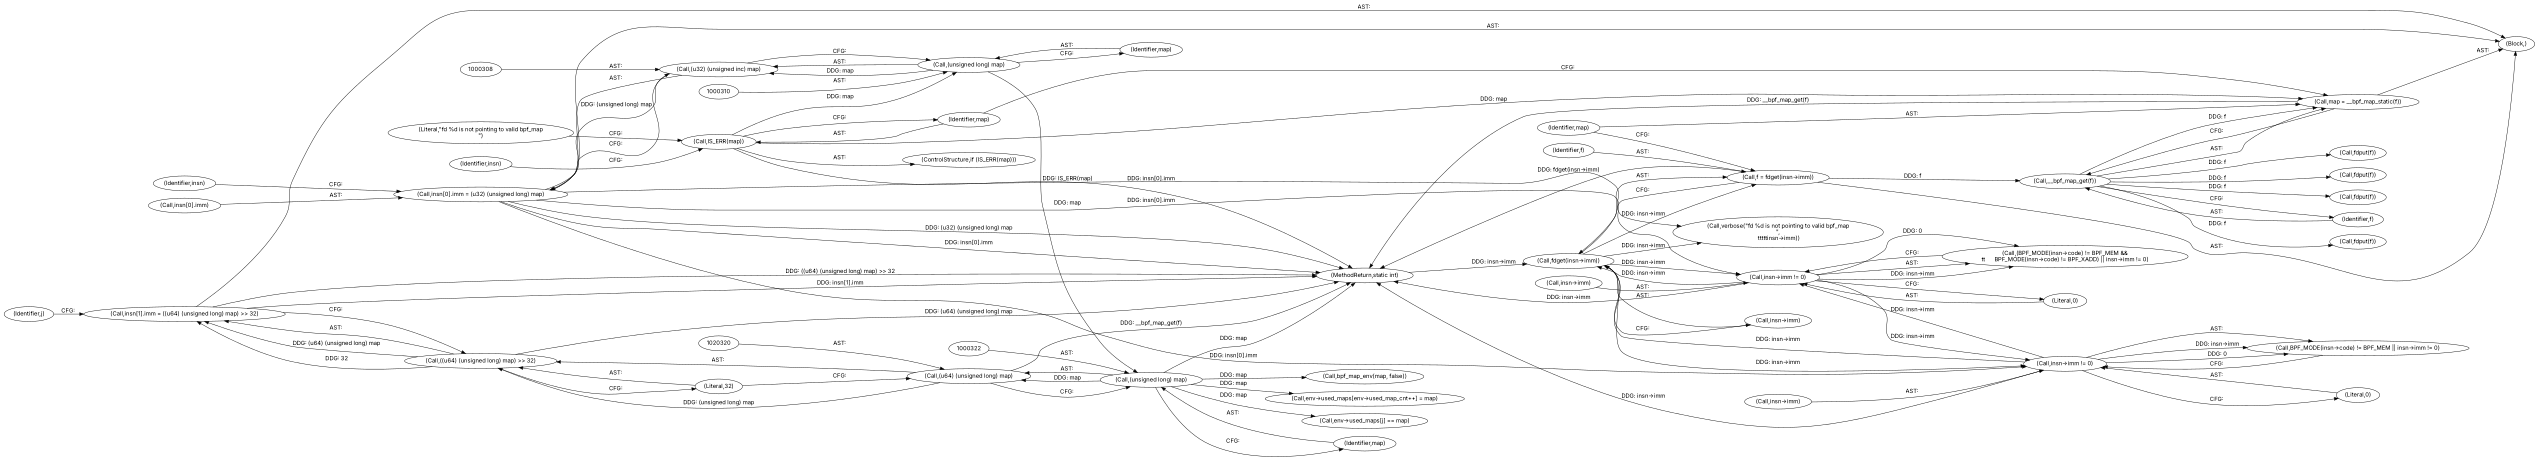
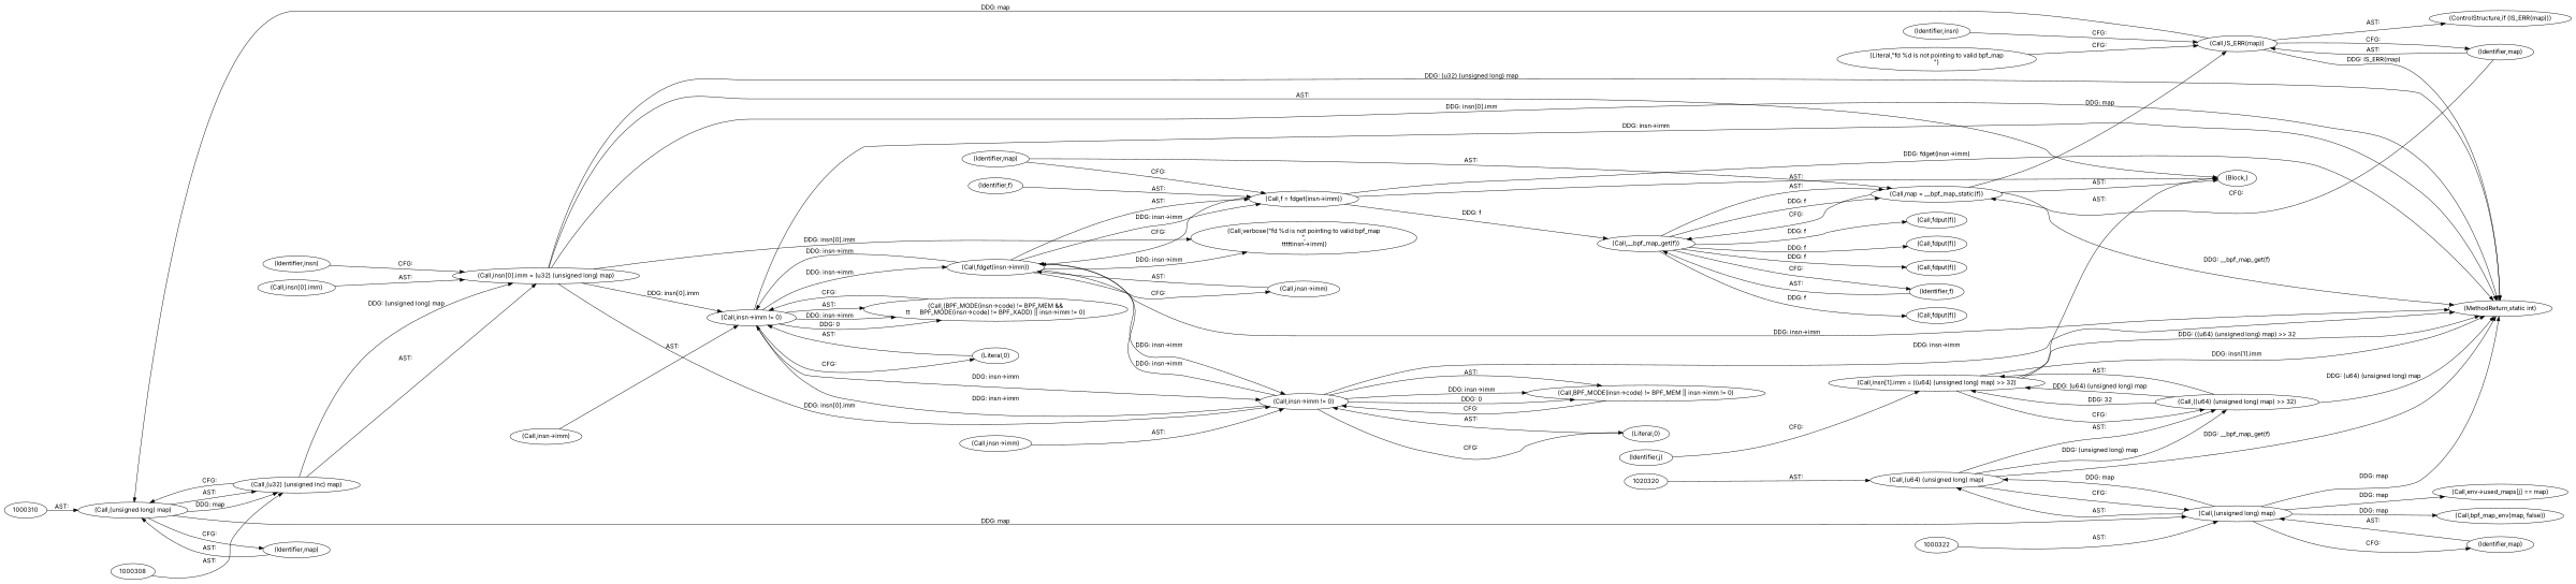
  digraph {
    fontname=Inter
    rankdir=LR
    node [fontname=Inter]
    edge [fontname=Inter]
    n1 [label="(Call,insn[1].imm = ((u64) (unsigned long) map) >> 32)"]
    n2 [label="(Call,((u64) (unsigned long) map) >> 32)"]
    n3 [label="(MethodReturn,static int)"]
    n4 [label="(Block,)"]
-   n5 [label="(Literal,32)"]
    n6 [label="(Call,(u64) (unsigned long) map)"]
    n7 [label="(Call,(unsigned long) map)"]
    n8 [label="(Call,env->used_maps[j] == map)"]
    n9 [label="(Identifier,map)"]
    n10 [label="(Call,bpf_map_env(map, false))"]
-   n11 [label="(Call,env->used_maps[env->used_map_cnt++] = map)"]
    n12 [label="(Call,(unsigned long) map)"]
    n13 [label="(Call,(u32) (unsigned inc) map)"]
    n14 [label="(Identifier,map)"]
    n15 [label="(Call,insn[0].imm = (u32) (unsigned long) map)"]
    n16 [label="(Call,IS_ERR(map))"]
    n17 [label="(ControlStructure,if (IS_ERR(map)))"]
    n18 [label="(Identifier,map)"]
    n19 [label="(Call,map = __bpf_map_static(f))"]
    n20 [label="(Call,__bpf_map_get(f))"]
    n21 [label="(Call,fdput(f))"]
    n22 [label="(Call,fdput(f))"]
    n23 [label="(Call,fdput(f))"]
    n24 [label="(Call,fdput(f))"]
    n25 [label="(Identifier,f)"]
    n26 [label="(Call,f = fdget(insn->imm))"]
    n27 [label="(Call,fdget(insn->imm))"]
    n28 [label="(Call,insn->imm != 0)"]
    n29 [label="(Call,insn->imm != 0)"]
    n30 [label="(Call,insn->imm)"]
    n31 [label="(Call,verbose(\"fd %d is not pointing to valid bpf_map\n\",\n \t\t\t\t\tinsn->imm))"]
    n32 [label="(Literal,0)"]
    n33 [label="(Call,(BPF_MODE(insn->code) != BPF_MEM &&\n\t\t      BPF_MODE(insn->code) != BPF_XADD) || insn->imm != 0)"]
    n34 [label="(Call,BPF_MODE(insn->code) != BPF_MEM || insn->imm != 0)"]
    n35 [label="(Literal,0)"]
    n36 [label="(Identifier,j)"]
    n37 [label="(Identifier,insn)"]
    n38 [label="(Call,insn->imm)"]
    n39 [label="(Identifier,map)"]
    n40 [label="(Call,insn->imm)"]
    n41 [label="(Literal,\"fd %d is not pointing to valid bpf_map\n\")"]
    n42 [label="(Identifier,insn)"]
    n43 [label="(Identifier,f)"]
    n44 [label="(Call,insn[0].imm)"]
    n45 [label=1020320]
    1000322
    1000310
    1000308
    n1 -> n2 [label="CFG: "]
    n1 -> n3 [label="DDG: ((u64) (unsigned long) map) >> 32"]
    n1 -> n3 [label="DDG: insn[1].imm"]
    n1 -> n4 [label="AST: "]
    n2 -> n1 [label="AST: "]
    n2 -> n1 [label="DDG: (u64) (unsigned long) map"]
    n2 -> n1 [label="DDG: 32"]
    n2 -> n3 [label="DDG: (u64) (unsigned long) map"]
-   n2 -> n5 [label="CFG: "]
-   n5 -> n2 [label="AST: "]
-   n5 -> n6 [label="CFG: "]
    n6 -> n2 [label="AST: "]
    n6 -> n2 [label="DDG: (unsigned long) map"]
    n6 -> n3 [label="DDG: __bpf_map_get(f)"]
    n6 -> n7 [label="CFG: "]
    n7 -> n3 [label="DDG: map"]
    n7 -> n6 [label="AST: "]
    n7 -> n6 [label="DDG: map"]
    n7 -> n8 [label="DDG: map"]
    n7 -> n9 [label="CFG: "]
    n7 -> n10 [label="DDG: map"]
-   n7 -> n11 [label="DDG: map"]
    n9 -> n7 [label="AST: "]
    n12 -> n7 [label="DDG: map"]
    n12 -> n13 [label="AST: "]
    n12 -> n13 [label="DDG: map"]
    n12 -> n14 [label="CFG: "]
    n13 -> n12 [label="CFG: "]
    n13 -> n15 [label="AST: "]
    n13 -> n15 [label="DDG: (unsigned long) map"]
    n14 -> n12 [label="AST: "]
    n15 -> n3 [label="DDG: (u32) (unsigned long) map"]
    n15 -> n3 [label="DDG: insn[0].imm"]
    n15 -> n4 [label="AST: "]
-   n15 -> n13 [label="CFG: "]
    n15 -> n28 [label="DDG: insn[0].imm"]
    n15 -> n29 [label="DDG: insn[0].imm"]
    n15 -> n31 [label="DDG: insn[0].imm"]
    n16 -> n3 [label="DDG: IS_ERR(map)"]
    n16 -> n12 [label="DDG: map"]
    n16 -> n17 [label="AST: "]
    n16 -> n18 [label="CFG: "]
    n18 -> n16 [label="AST: "]
    n18 -> n19 [label="CFG: "]
    n19 -> n3 [label="DDG: __bpf_map_get(f)"]
    n19 -> n4 [label="AST: "]
-   n16 -> n19 [label="DDG: map"]
+   n19 -> n16 [label="DDG: map"]
    n19 -> n20 [label="CFG: "]
    n20 -> n19 [label="AST: "]
    n20 -> n19 [label="DDG: f"]
    n20 -> n21 [label="DDG: f"]
    n20 -> n22 [label="DDG: f"]
    n20 -> n23 [label="DDG: f"]
    n20 -> n24 [label="DDG: f"]
    n20 -> n25 [label="CFG: "]
    n25 -> n20 [label="AST: "]
    n26 -> n3 [label="DDG: fdget(insn->imm)"]
    n26 -> n4 [label="AST: "]
    n26 -> n20 [label="DDG: f"]
    n26 -> n27 [label="CFG: "]
-   n3 -> n27 [label="DDG: insn->imm"]
+   n27 -> n3 [label="DDG: insn->imm"]
    n27 -> n26 [label="AST: "]
    n27 -> n26 [label="DDG: insn->imm"]
    n27 -> n28 [label="DDG: insn->imm"]
    n27 -> n29 [label="DDG: insn->imm"]
    n27 -> n30 [label="CFG: "]
    n27 -> n31 [label="DDG: insn->imm"]
    n28 -> n3 [label="DDG: insn->imm"]
    n28 -> n27 [label="DDG: insn->imm"]
    n28 -> n29 [label="DDG: insn->imm"]
    n28 -> n32 [label="CFG: "]
    n28 -> n33 [label="AST: "]
    n28 -> n33 [label="DDG: insn->imm"]
    n28 -> n33 [label="DDG: 0"]
    n29 -> n3 [label="DDG: insn->imm"]
    n29 -> n27 [label="DDG: insn->imm"]
    n29 -> n28 [label="DDG: insn->imm"]
    n29 -> n34 [label="AST: "]
    n29 -> n34 [label="DDG: insn->imm"]
    n29 -> n34 [label="DDG: 0"]
    n29 -> n35 [label="CFG: "]
    n30 -> n27 [label="AST: "]
    n32 -> n28 [label="AST: "]
    n33 -> n28 [label="CFG: "]
    n34 -> n29 [label="CFG: "]
    n35 -> n29 [label="AST: "]
    n36 -> n1 [label="CFG: "]
    n37 -> n15 [label="CFG: "]
    n38 -> n29 [label="AST: "]
    n39 -> n19 [label="AST: "]
    n39 -> n26 [label="CFG: "]
    n40 -> n28 [label="AST: "]
    n41 -> n16 [label="CFG: "]
    n42 -> n16 [label="CFG: "]
    n43 -> n26 [label="AST: "]
    n44 -> n15 [label="AST: "]
    n45 -> n6 [label="AST: "]
    1000322 -> n7 [label="AST: "]
    1000310 -> n12 [label="AST: "]
    1000308 -> n13 [label="AST: "]
  }
